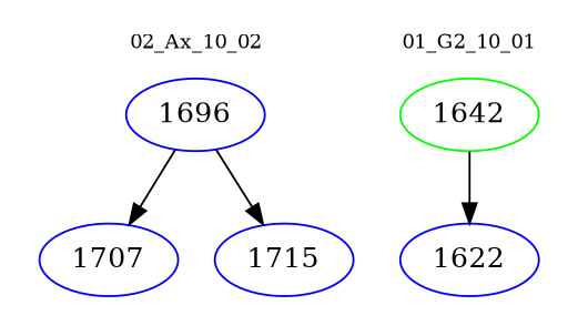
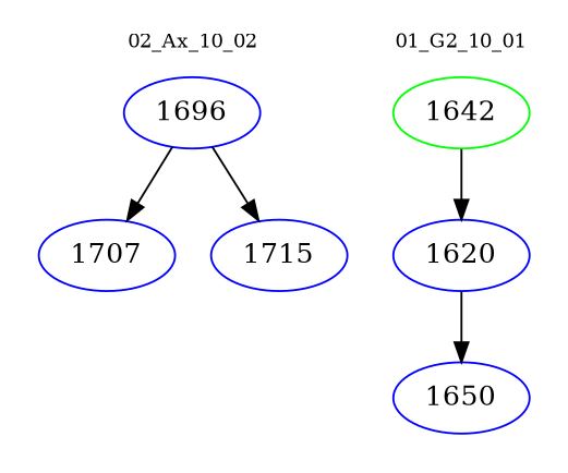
  digraph {
    node [color=blue]
    edge [color=black]
    n1 [label=1707]
    n2 [label=1696]
    n3 [label=1715]
    n4 [color=green label=1642]
-   n5 [label=1622]
+   n5 [label=1620]
+   n6 [label=1650]
    subgraph cluster_1 {
      color=white
      fontsize=10
      label="02_Ax_10_02"
      n1
      n2
      n3
    }
    subgraph cluster_2 {
      color=white
      fontsize=10
      label="01_G2_10_01"
      n4
      n5
+     n6
    }
    n2 -> n1
    n2 -> n3
    n4 -> n5
+   n5 -> n6
  }
